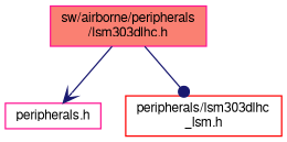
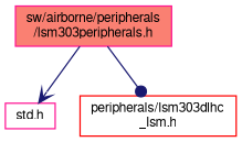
  digraph {
    node [color=deeppink fillcolor=white fontname=FreeSans fontsize=10 shape=record style=filled]
    edge [color=midnightblue fontname=FreeSans fontsize=10 labelfontname=FreeSans labelfontsize=10 style=solid]
-   n1 [fillcolor=salmon fontcolor=black height=0.2 label="sw/airborne/peripherals\l/lsm303dlhc.h" width=0.4]
-   n2 [height=0.2 label="peripherals.h" width=0.4]
+   n1 [fillcolor=salmon fontcolor=black height=0.2 label="sw/airborne/peripherals\l/lsm303peripherals.h" width=0.4]
+   n2 [height=0.2 label="std.h" width=0.4]
    n3 [color=red height=0.2 label="peripherals/lsm303dlhc\l_lsm.h" width=0.4]
    n1 -> n2 [arrowhead=vee]
    n1 -> n3 [arrowhead=dot]
  }
